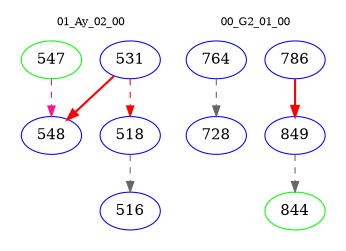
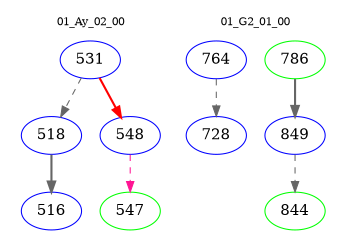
  digraph {
    node [color=blue]
    edge [color=gray40 style=dashed]
    n1 [label=531]
    n2 [label=518]
    n3 [label=548]
    n4 [label=516]
    n5 [color=green label=547]
-   n6 [label=786]
+   n6 [color=green label=786]
    n7 [label=764]
    n8 [label=849]
    n9 [label=728]
    n10 [color=green label=844]
    subgraph cluster_1 {
      color=white
      fontsize=10
      label="01_Ay_02_00"
      n1
      n2
      n3
      n4
      n5
    }
    subgraph cluster_2 {
      color=white
      fontsize=10
-     label="00_G2_01_00"
+     label="01_G2_01_00"
      n6
      n7
      n8
      n9
      n10
    }
-   n1 -> n2 [color=red]
+   n1 -> n2
    n1 -> n3 [color=red style=bold]
-   n2 -> n4
-   n5 -> n3 [color=deeppink]
-   n6 -> n8 [color=red style=bold]
+   n2 -> n4 [style=bold]
+   n3 -> n5 [color=deeppink]
+   n6 -> n8 [style=bold]
    n7 -> n9
    n8 -> n10
  }
